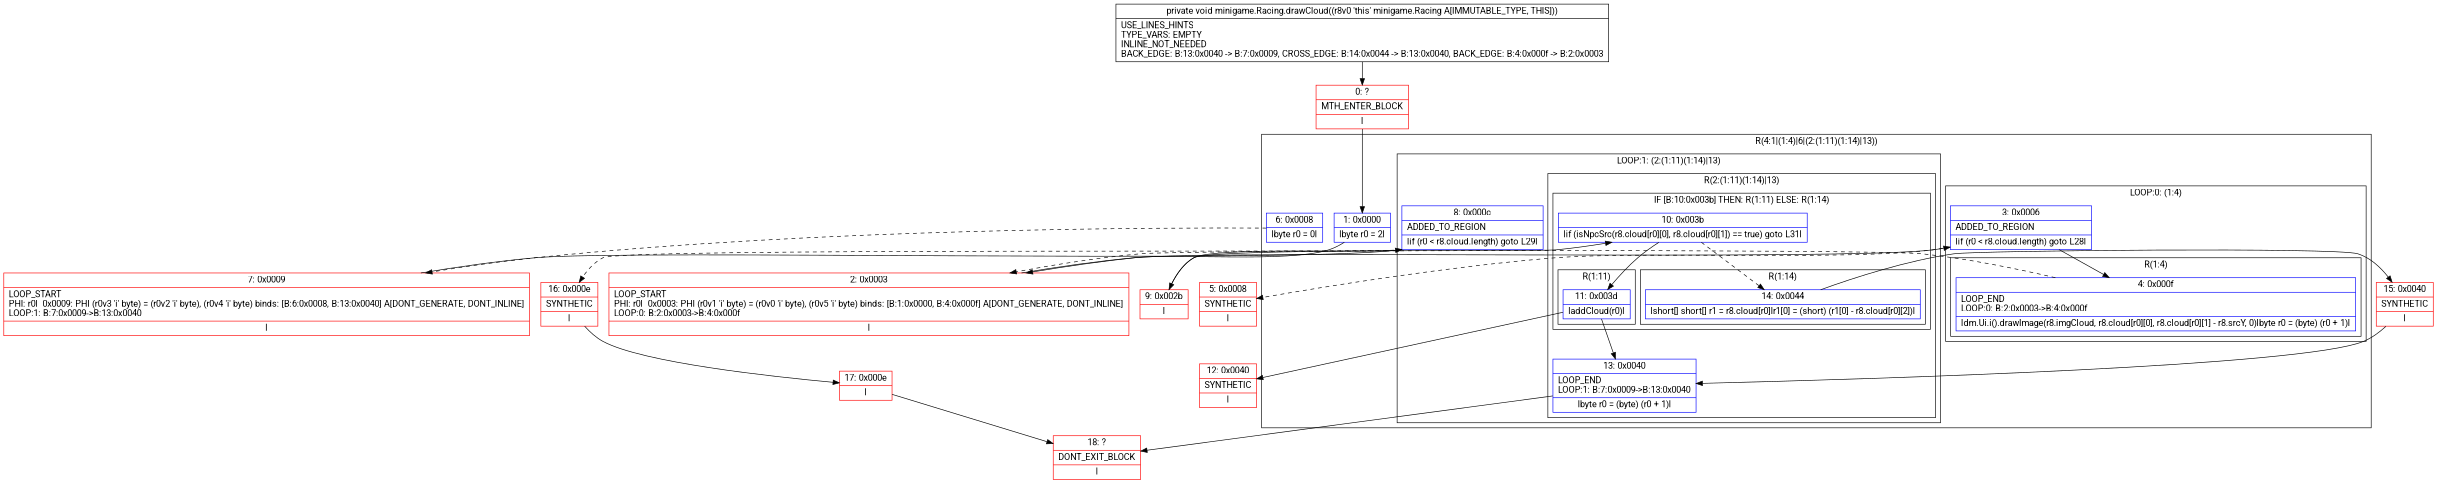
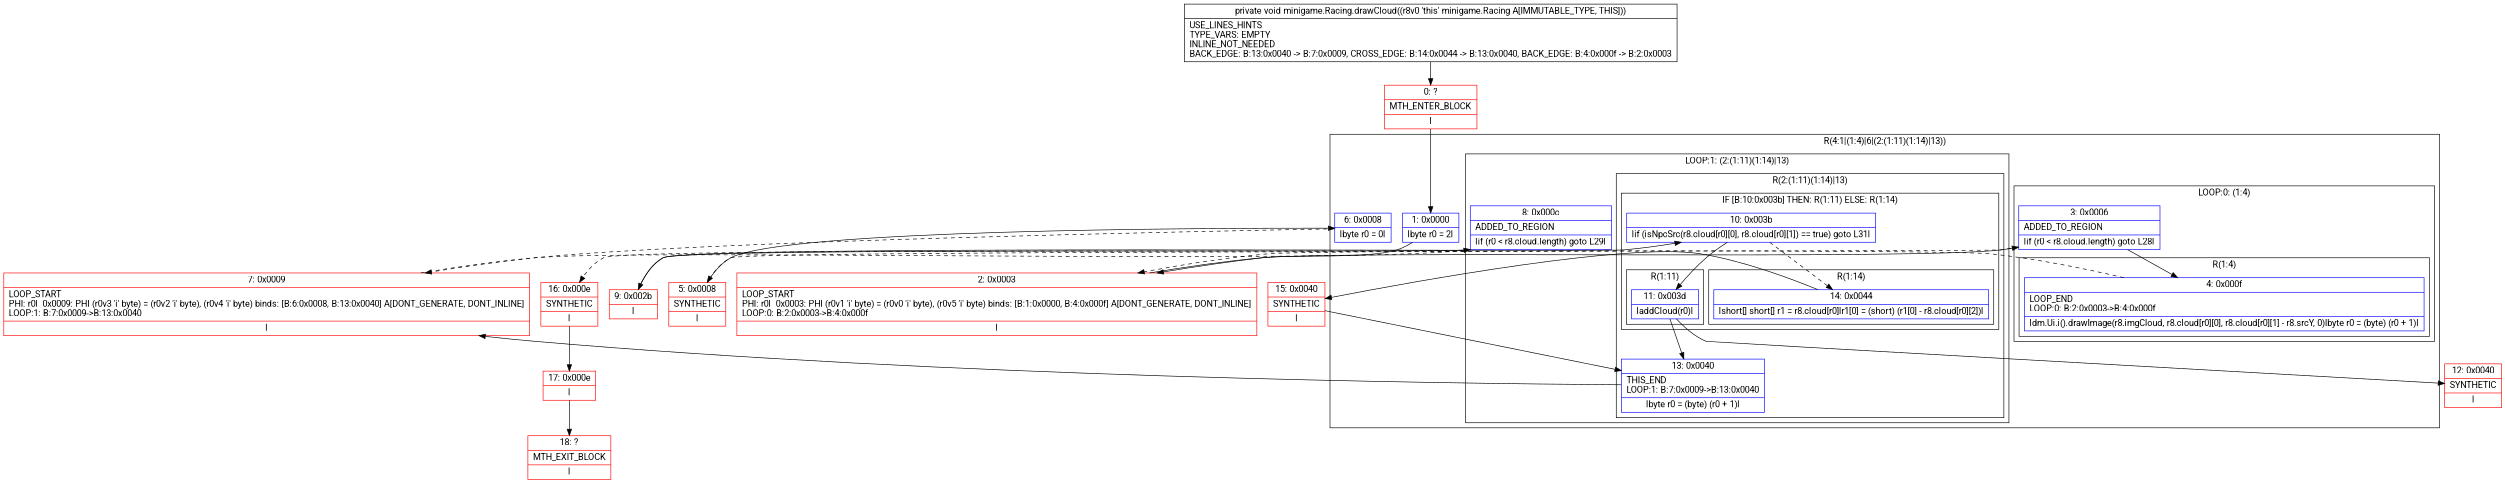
  digraph {
    fontname=Roboto
    node [color=red fontname=Roboto shape=record]
    edge [fontname=Roboto]
    n1 [color=blue label="{4\:\ 0x000f|LOOP_END\lLOOP:0: B:2:0x0003\-\>B:4:0x000f\l|ldm.Ui.i().drawImage(r8.imgCloud, r8.cloud[r0][0], r8.cloud[r0][1] \- r8.srcY, 0)lbyte r0 = (byte) (r0 + 1)l}"]
    n2 [color=blue label="{3\:\ 0x0006|ADDED_TO_REGION\l|lif (r0 \< r8.cloud.length) goto L28l}"]
    n3 [color=blue label="{11\:\ 0x003d|laddCloud(r0)l}"]
    n4 [color=blue label="{14\:\ 0x0044|lshort[] short[] r1 = r8.cloud[r0]lr1[0] = (short) (r1[0] \- r8.cloud[r0][2])l}"]
    n5 [color=blue label="{10\:\ 0x003b|lif (isNpcSrc(r8.cloud[r0][0], r8.cloud[r0][1]) == true) goto L31l}"]
-   n6 [color=blue label="{13\:\ 0x0040|LOOP_END\lLOOP:1: B:7:0x0009\-\>B:13:0x0040\l|lbyte r0 = (byte) (r0 + 1)l}"]
+   n6 [color=blue label="{13\:\ 0x0040|THIS_END\lLOOP:1: B:7:0x0009\-\>B:13:0x0040\l|lbyte r0 = (byte) (r0 + 1)l}"]
    n7 [color=blue label="{8\:\ 0x000c|ADDED_TO_REGION\l|lif (r0 \< r8.cloud.length) goto L29l}"]
    n8 [color=blue label="{1\:\ 0x0000|lbyte r0 = 2l}"]
    n9 [color=blue label="{6\:\ 0x0008|lbyte r0 = 0l}"]
    n10 [label="{2\:\ 0x0003|LOOP_START\lPHI: r0l  0x0003: PHI (r0v1 'i' byte) = (r0v0 'i' byte), (r0v5 'i' byte) binds: [B:1:0x0000, B:4:0x000f] A[DONT_GENERATE, DONT_INLINE]\lLOOP:0: B:2:0x0003\-\>B:4:0x000f\l|l}"]
    n11 [label="{5\:\ 0x0008|SYNTHETIC\l|l}"]
    n12 [label="{12\:\ 0x0040|SYNTHETIC\l|l}"]
    n13 [label="{15\:\ 0x0040|SYNTHETIC\l|l}"]
    n14 [label="{7\:\ 0x0009|LOOP_START\lPHI: r0l  0x0009: PHI (r0v3 'i' byte) = (r0v2 'i' byte), (r0v4 'i' byte) binds: [B:6:0x0008, B:13:0x0040] A[DONT_GENERATE, DONT_INLINE]\lLOOP:1: B:7:0x0009\-\>B:13:0x0040\l|l}"]
    n15 [label="{9\:\ 0x002b|l}"]
    n16 [label="{16\:\ 0x000e|SYNTHETIC\l|l}"]
    n17 [label="{17\:\ 0x000e|l}"]
    n18 [label="{0\:\ ?|MTH_ENTER_BLOCK\l|l}"]
-   n19 [label="{18\:\ ?|DONT_EXIT_BLOCK\l|l}"]
+   n19 [label="{18\:\ ?|MTH_EXIT_BLOCK\l|l}"]
    n20 [label="{private void minigame.Racing.drawCloud((r8v0 'this' minigame.Racing A[IMMUTABLE_TYPE, THIS]))  | USE_LINES_HINTS\lTYPE_VARS: EMPTY\lINLINE_NOT_NEEDED\lBACK_EDGE: B:13:0x0040 \-\> B:7:0x0009, CROSS_EDGE: B:14:0x0044 \-\> B:13:0x0040, BACK_EDGE: B:4:0x000f \-\> B:2:0x0003\l}" color=""]
    subgraph cluster_1 {
      label="R(4:1|(1:4)|6|(2:(1:11)(1:14)|13))"
      n8
      n9
      subgraph cluster_2 {
        label="LOOP:0: (1:4)"
        n2
        subgraph cluster_3 {
          label="R(1:4)"
          n1
        }
      }
      subgraph cluster_4 {
        label="LOOP:1: (2:(1:11)(1:14)|13)"
        n7
        subgraph cluster_5 {
          label="R(2:(1:11)(1:14)|13)"
          n6
          subgraph cluster_6 {
            label="IF [B:10:0x003b] THEN: R(1:11) ELSE: R(1:14)"
            n5
            subgraph cluster_7 {
              label="R(1:11)"
              n3
            }
            subgraph cluster_8 {
              label="R(1:14)"
              n4
            }
          }
        }
      }
    }
    n1 -> n10 [style=dashed]
    n2 -> n1
    n2 -> n11 [style=dashed]
    n3 -> n6
    n3 -> n12
    n4 -> n13
    n5 -> n3
    n5 -> n4 [style=dashed]
-   n6 -> n19
+   n6 -> n14
    n7 -> n15
    n7 -> n16 [style=dashed]
    n8 -> n10
    n9 -> n14 [style=dashed]
    n10 -> n2
+   n11 -> n9
    n13 -> n6
-   n14 -> n7
+   n14 -> n7 [style=dashed]
    n15 -> n5
    n16 -> n17
    n17 -> n19
    n18 -> n8
    n20 -> n18
  }
